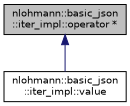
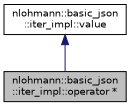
  digraph {
    rankdir=TB
    node [color=black fontname=Helvetica fontsize=10 shape=record style=filled]
    n1 [fillcolor=grey75 fontcolor=black height=0.2 label="nlohmann::basic_json\l::iter_impl::operator *" width=0.4]
    n2 [fillcolor=white height=0.2 label="nlohmann::basic_json\l::iter_impl::value" width=0.4]
-   n1 -> n2 [color=midnightblue dir=back fontname=Helvetica fontsize=10 labelfontname=Helvetica labelfontsize=10 style=solid]
+   n2 -> n1 [color=midnightblue dir=back fontname=Helvetica fontsize=10 labelfontname=Helvetica labelfontsize=10 style=solid]
  }
